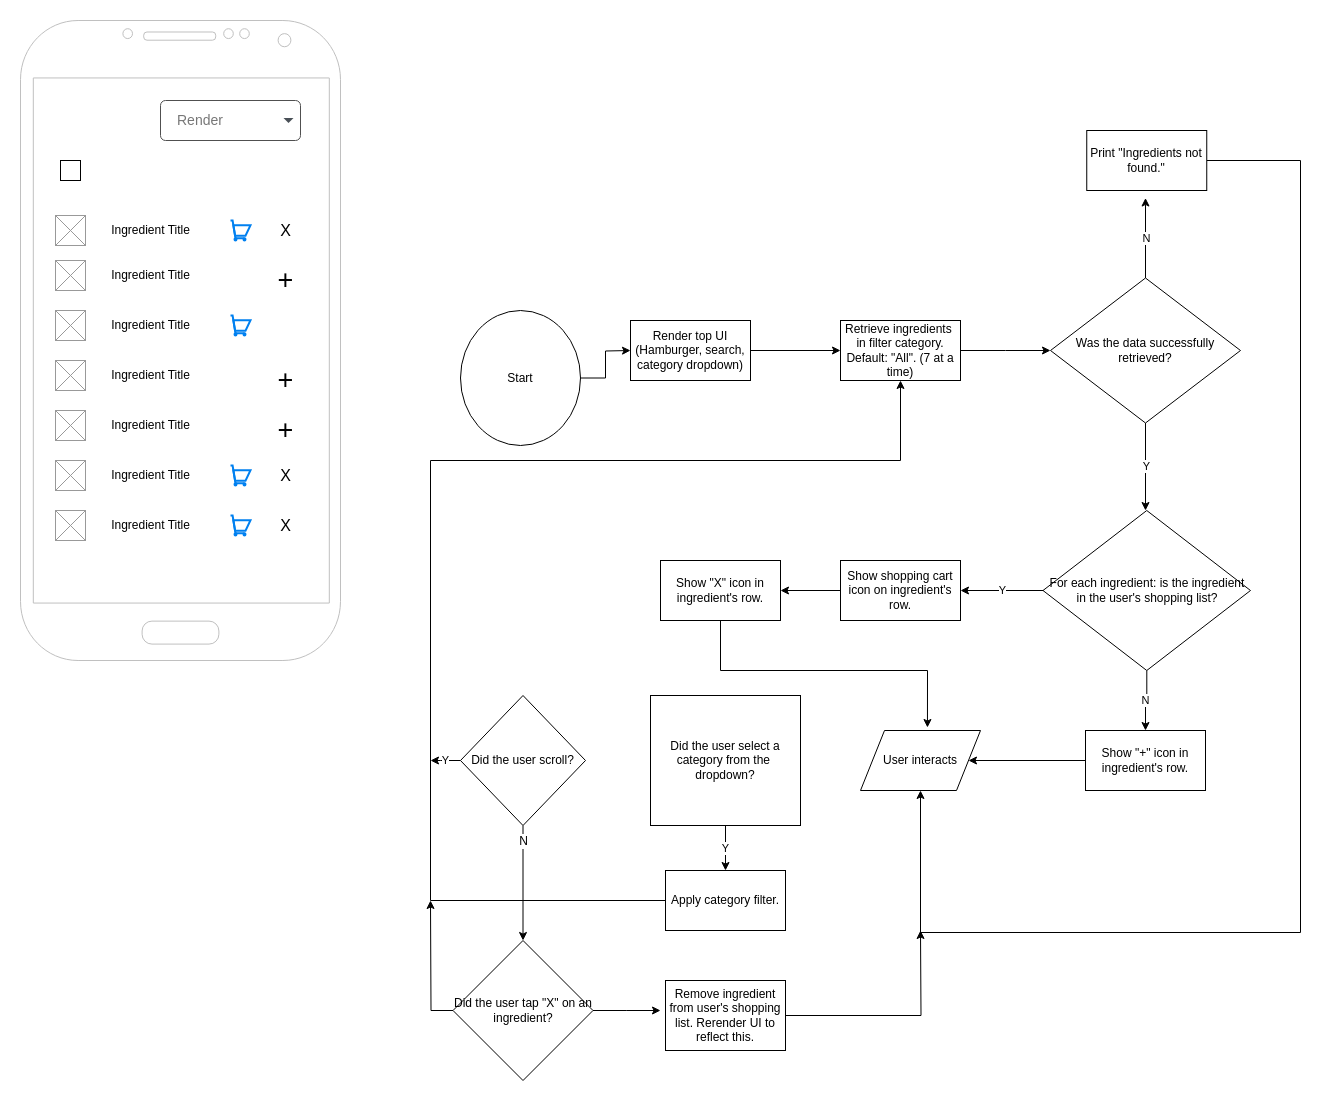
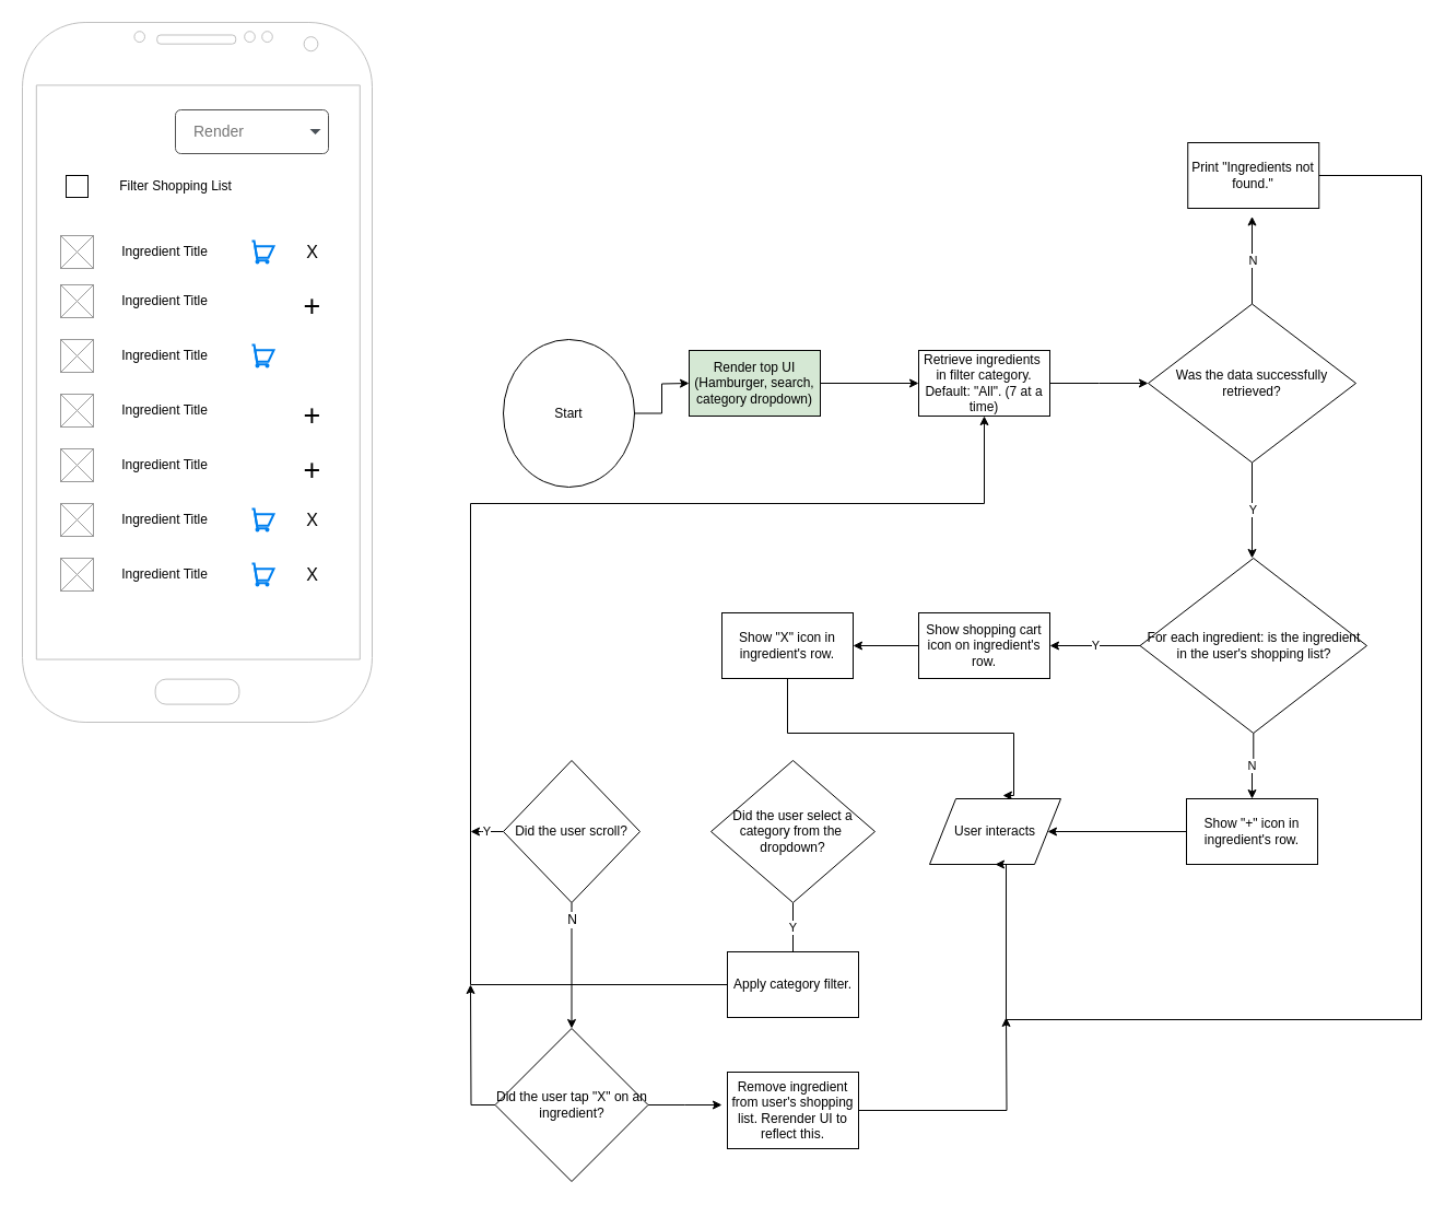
  <mxCell id="0" />
  <mxCell id="1" parent="0" />
  <mxCell id="2" value="" style="verticalLabelPosition=bottom;verticalAlign=top;html=1;shadow=0;dashed=0;strokeWidth=1;shape=mxgraph.android.phone2;strokeColor=#c0c0c0;" vertex="1" parent="1"><mxGeometry x="20" y="20" width="320" height="640" as="geometry" /></mxCell>
  <mxCell id="3" value="" style="whiteSpace=wrap;html=1;aspect=fixed;" vertex="1" parent="2"><mxGeometry x="40" y="140" width="20" height="20" as="geometry" /></mxCell>
+ <mxCell id="4" value="Filter Shopping List" style="text;html=1;align=center;verticalAlign=middle;resizable=0;points=[];autosize=1;" vertex="1" parent="2"><mxGeometry x="80" y="140" width="120" height="20" as="geometry" /></mxCell>
  <mxCell id="5" value="" style="html=1;verticalLabelPosition=bottom;align=center;labelBackgroundColor=#ffffff;verticalAlign=top;strokeWidth=2;strokeColor=#0080F0;shadow=0;dashed=0;shape=mxgraph.ios7.icons.shopping_cart;" vertex="1" parent="2"><mxGeometry x="210" y="200" width="20" height="20" as="geometry" /></mxCell>
  <mxCell id="6" value="&lt;font style=&quot;font-size: 16px&quot;&gt;X&lt;/font&gt;" style="text;html=1;align=center;verticalAlign=middle;resizable=0;points=[];autosize=1;" vertex="1" parent="2"><mxGeometry x="250" y="200" width="30" height="20" as="geometry" /></mxCell>
  <mxCell id="7" value="" style="verticalLabelPosition=bottom;shadow=0;dashed=0;align=center;html=1;verticalAlign=top;strokeWidth=1;shape=mxgraph.mockup.graphics.simpleIcon;strokeColor=#999999;" vertex="1" parent="1"><mxGeometry x="55" y="215" width="30" height="30" as="geometry" /></mxCell>
  <mxCell id="8" value="" style="shape=image;html=1;verticalAlign=top;verticalLabelPosition=bottom;labelBackgroundColor=#ffffff;imageAspect=0;aspect=fixed;image=https://cdn4.iconfinder.com/data/icons/wirecons-free-vector-icons/32/menu-alt-128.png" vertex="1" parent="1"><mxGeometry x="50" y="100" width="40" height="40" as="geometry" /></mxCell>
  <mxCell id="9" value="Render" style="html=1;shadow=0;dashed=0;shape=mxgraph.bootstrap.rrect;rSize=5;strokeColor=#505050;strokeWidth=1;fillColor=#ffffff;fontColor=#777777;whiteSpace=wrap;align=left;verticalAlign=middle;fontStyle=0;fontSize=14;spacingRight=0;spacing=17;" vertex="1" parent="1"><mxGeometry x="160" y="100" width="140" height="40" as="geometry" /></mxCell>
  <mxCell id="10" value="" style="shape=triangle;direction=south;fillColor=#495057;strokeColor=none;perimeter=none;" vertex="1" parent="9"><mxGeometry x="1" y="0.5" width="10" height="5" relative="1" as="geometry"><mxPoint x="-17" y="-2.5" as="offset" /></mxGeometry></mxCell>
  <mxCell id="11" value="Ingredient Title" style="text;html=1;align=center;verticalAlign=middle;resizable=0;points=[];autosize=1;" vertex="1" parent="1"><mxGeometry x="100" y="220" width="100" height="20" as="geometry" /></mxCell>
  <mxCell id="12" value="" style="verticalLabelPosition=bottom;shadow=0;dashed=0;align=center;html=1;verticalAlign=top;strokeWidth=1;shape=mxgraph.mockup.graphics.simpleIcon;strokeColor=#999999;" vertex="1" parent="1"><mxGeometry x="55" y="260" width="30" height="30" as="geometry" /></mxCell>
  <mxCell id="13" value="Ingredient Title" style="text;html=1;align=center;verticalAlign=middle;resizable=0;points=[];autosize=1;" vertex="1" parent="1"><mxGeometry x="100" y="265" width="100" height="20" as="geometry" /></mxCell>
  <mxCell id="14" value="" style="html=1;verticalLabelPosition=bottom;align=center;labelBackgroundColor=#ffffff;verticalAlign=top;strokeWidth=2;strokeColor=#0080F0;shadow=0;dashed=0;shape=mxgraph.ios7.icons.shopping_cart;" vertex="1" parent="1"><mxGeometry x="230" y="315" width="20" height="20" as="geometry" /></mxCell>
  <mxCell id="15" value="" style="verticalLabelPosition=bottom;shadow=0;dashed=0;align=center;html=1;verticalAlign=top;strokeWidth=1;shape=mxgraph.mockup.graphics.simpleIcon;strokeColor=#999999;" vertex="1" parent="1"><mxGeometry x="55" y="310" width="30" height="30" as="geometry" /></mxCell>
  <mxCell id="16" value="Ingredient Title" style="text;html=1;align=center;verticalAlign=middle;resizable=0;points=[];autosize=1;" vertex="1" parent="1"><mxGeometry x="100" y="315" width="100" height="20" as="geometry" /></mxCell>
  <mxCell id="17" value="" style="verticalLabelPosition=bottom;shadow=0;dashed=0;align=center;html=1;verticalAlign=top;strokeWidth=1;shape=mxgraph.mockup.graphics.simpleIcon;strokeColor=#999999;" vertex="1" parent="1"><mxGeometry x="55" y="360" width="30" height="30" as="geometry" /></mxCell>
  <mxCell id="18" value="Ingredient Title" style="text;html=1;align=center;verticalAlign=middle;resizable=0;points=[];autosize=1;" vertex="1" parent="1"><mxGeometry x="100" y="365" width="100" height="20" as="geometry" /></mxCell>
  <mxCell id="19" value="" style="verticalLabelPosition=bottom;shadow=0;dashed=0;align=center;html=1;verticalAlign=top;strokeWidth=1;shape=mxgraph.mockup.graphics.simpleIcon;strokeColor=#999999;" vertex="1" parent="1"><mxGeometry x="55" y="410" width="30" height="30" as="geometry" /></mxCell>
  <mxCell id="20" value="Ingredient Title" style="text;html=1;align=center;verticalAlign=middle;resizable=0;points=[];autosize=1;" vertex="1" parent="1"><mxGeometry x="100" y="415" width="100" height="20" as="geometry" /></mxCell>
  <mxCell id="21" value="" style="html=1;verticalLabelPosition=bottom;align=center;labelBackgroundColor=#ffffff;verticalAlign=top;strokeWidth=2;strokeColor=#0080F0;shadow=0;dashed=0;shape=mxgraph.ios7.icons.shopping_cart;" vertex="1" parent="1"><mxGeometry x="230" y="465" width="20" height="20" as="geometry" /></mxCell>
  <mxCell id="22" value="&lt;font style=&quot;font-size: 16px&quot;&gt;X&lt;/font&gt;" style="text;html=1;align=center;verticalAlign=middle;resizable=0;points=[];autosize=1;" vertex="1" parent="1"><mxGeometry x="270" y="465" width="30" height="20" as="geometry" /></mxCell>
  <mxCell id="23" value="" style="verticalLabelPosition=bottom;shadow=0;dashed=0;align=center;html=1;verticalAlign=top;strokeWidth=1;shape=mxgraph.mockup.graphics.simpleIcon;strokeColor=#999999;" vertex="1" parent="1"><mxGeometry x="55" y="460" width="30" height="30" as="geometry" /></mxCell>
  <mxCell id="24" value="Ingredient Title" style="text;html=1;align=center;verticalAlign=middle;resizable=0;points=[];autosize=1;" vertex="1" parent="1"><mxGeometry x="100" y="465" width="100" height="20" as="geometry" /></mxCell>
  <mxCell id="25" value="" style="html=1;verticalLabelPosition=bottom;align=center;labelBackgroundColor=#ffffff;verticalAlign=top;strokeWidth=2;strokeColor=#0080F0;shadow=0;dashed=0;shape=mxgraph.ios7.icons.shopping_cart;" vertex="1" parent="1"><mxGeometry x="230" y="515" width="20" height="20" as="geometry" /></mxCell>
  <mxCell id="26" value="&lt;font style=&quot;font-size: 16px&quot;&gt;X&lt;/font&gt;" style="text;html=1;align=center;verticalAlign=middle;resizable=0;points=[];autosize=1;" vertex="1" parent="1"><mxGeometry x="270" y="515" width="30" height="20" as="geometry" /></mxCell>
  <mxCell id="27" value="" style="verticalLabelPosition=bottom;shadow=0;dashed=0;align=center;html=1;verticalAlign=top;strokeWidth=1;shape=mxgraph.mockup.graphics.simpleIcon;strokeColor=#999999;" vertex="1" parent="1"><mxGeometry x="55" y="510" width="30" height="30" as="geometry" /></mxCell>
  <mxCell id="28" value="Ingredient Title" style="text;html=1;align=center;verticalAlign=middle;resizable=0;points=[];autosize=1;" vertex="1" parent="1"><mxGeometry x="100" y="515" width="100" height="20" as="geometry" /></mxCell>
  <mxCell id="29" value="+" style="text;html=1;align=center;verticalAlign=middle;resizable=0;points=[];autosize=1;fontSize=27;" vertex="1" parent="1"><mxGeometry x="270" y="260" width="30" height="40" as="geometry" /></mxCell>
  <mxCell id="30" value="+" style="text;html=1;align=center;verticalAlign=middle;resizable=0;points=[];autosize=1;fontSize=27;" vertex="1" parent="1"><mxGeometry x="270" y="360" width="30" height="40" as="geometry" /></mxCell>
  <mxCell id="31" value="+" style="text;html=1;align=center;verticalAlign=middle;resizable=0;points=[];autosize=1;fontSize=27;" vertex="1" parent="1"><mxGeometry x="270" y="410" width="30" height="40" as="geometry" /></mxCell>
  <mxCell id="32" style="edgeStyle=orthogonalEdgeStyle;rounded=0;orthogonalLoop=1;jettySize=auto;html=1;" edge="1" parent="1" source="33"><mxGeometry relative="1" as="geometry"><mxPoint x="630" y="350" as="targetPoint" /></mxGeometry></mxCell>
  <mxCell id="33" value="Start" style="ellipse;whiteSpace=wrap;html=1;" vertex="1" parent="1"><mxGeometry x="460" y="310" width="120" height="135" as="geometry" /></mxCell>
  <mxCell id="34" style="edgeStyle=orthogonalEdgeStyle;rounded=0;orthogonalLoop=1;jettySize=auto;html=1;entryX=0;entryY=0.5;entryDx=0;entryDy=0;" edge="1" parent="1" source="35" target="37"><mxGeometry relative="1" as="geometry" /></mxCell>
- <mxCell id="35" value="Render top UI (Hamburger, search, category dropdown)" style="rounded=0;whiteSpace=wrap;html=1;" vertex="1" parent="1"><mxGeometry x="630" y="320" width="120" height="60" as="geometry" /></mxCell>
+ <mxCell id="35" value="Render top UI (Hamburger, search, category dropdown)" style="rounded=0;whiteSpace=wrap;html=1;fillColor=#d5e8d4;" vertex="1" parent="1"><mxGeometry x="630" y="320" width="120" height="60" as="geometry" /></mxCell>
  <mxCell id="36" style="edgeStyle=orthogonalEdgeStyle;rounded=0;orthogonalLoop=1;jettySize=auto;html=1;" edge="1" parent="1" source="37"><mxGeometry relative="1" as="geometry"><mxPoint x="1050" y="350" as="targetPoint" /></mxGeometry></mxCell>
  <mxCell id="37" value="Retrieve ingredients&amp;nbsp; in filter category. Default: &quot;All&quot;. (7 at a time)" style="rounded=0;whiteSpace=wrap;html=1;" vertex="1" parent="1"><mxGeometry x="840" y="320" width="120" height="60" as="geometry" /></mxCell>
  <mxCell id="38" value="Y" style="edgeStyle=orthogonalEdgeStyle;rounded=0;orthogonalLoop=1;jettySize=auto;html=1;" edge="1" parent="1" source="40"><mxGeometry relative="1" as="geometry"><mxPoint x="1145" y="510" as="targetPoint" /></mxGeometry></mxCell>
  <mxCell id="39" value="N" style="edgeStyle=orthogonalEdgeStyle;rounded=0;orthogonalLoop=1;jettySize=auto;html=1;" edge="1" parent="1" source="40"><mxGeometry relative="1" as="geometry"><mxPoint x="1145" y="197.5" as="targetPoint" /></mxGeometry></mxCell>
  <mxCell id="40" value="Was the data successfully retrieved?" style="rhombus;whiteSpace=wrap;html=1;" vertex="1" parent="1"><mxGeometry x="1050" y="277.5" width="190" height="145" as="geometry" /></mxCell>
  <mxCell id="41" value="Y" style="edgeStyle=orthogonalEdgeStyle;rounded=0;orthogonalLoop=1;jettySize=auto;html=1;entryX=1;entryY=0.5;entryDx=0;entryDy=0;" edge="1" parent="1" source="43" target="45"><mxGeometry relative="1" as="geometry"><mxPoint x="1000" y="590" as="targetPoint" /></mxGeometry></mxCell>
  <mxCell id="42" value="N" style="edgeStyle=orthogonalEdgeStyle;rounded=0;orthogonalLoop=1;jettySize=auto;html=1;entryX=0.5;entryY=0;entryDx=0;entryDy=0;" edge="1" parent="1" source="43" target="49"><mxGeometry relative="1" as="geometry" /></mxCell>
  <mxCell id="43" value="For each ingredient: is the ingredient in the user's shopping list?" style="rhombus;whiteSpace=wrap;html=1;" vertex="1" parent="1"><mxGeometry x="1042.5" y="510" width="207.5" height="160" as="geometry" /></mxCell>
  <mxCell id="44" style="edgeStyle=orthogonalEdgeStyle;rounded=0;orthogonalLoop=1;jettySize=auto;html=1;entryX=1;entryY=0.5;entryDx=0;entryDy=0;" edge="1" parent="1" source="45" target="47"><mxGeometry relative="1" as="geometry" /></mxCell>
  <mxCell id="45" value="Show shopping cart icon on ingredient's row." style="rounded=0;whiteSpace=wrap;html=1;" vertex="1" parent="1"><mxGeometry x="840" y="560" width="120" height="60" as="geometry" /></mxCell>
  <mxCell id="46" style="edgeStyle=orthogonalEdgeStyle;rounded=0;orthogonalLoop=1;jettySize=auto;html=1;entryX=0.558;entryY=-0.05;entryDx=0;entryDy=0;entryPerimeter=0;" edge="1" parent="1" source="47" target="50"><mxGeometry relative="1" as="geometry"><mxPoint x="720" y="670" as="targetPoint" /><Array as="points"><mxPoint x="720" y="670" /><mxPoint x="927" y="670" /></Array></mxGeometry></mxCell>
  <mxCell id="47" value="Show &quot;X&quot; icon in ingredient's row." style="rounded=0;whiteSpace=wrap;html=1;" vertex="1" parent="1"><mxGeometry x="660" y="560" width="120" height="60" as="geometry" /></mxCell>
  <mxCell id="48" style="edgeStyle=orthogonalEdgeStyle;rounded=0;orthogonalLoop=1;jettySize=auto;html=1;" edge="1" parent="1" source="49" target="50"><mxGeometry relative="1" as="geometry" /></mxCell>
  <mxCell id="49" value="Show &quot;+&quot; icon in ingredient's row." style="rounded=0;whiteSpace=wrap;html=1;" vertex="1" parent="1"><mxGeometry x="1085" y="730" width="120" height="60" as="geometry" /></mxCell>
- <mxCell id="50" value="User interacts" style="shape=parallelogram;perimeter=parallelogramPerimeter;whiteSpace=wrap;html=1;" vertex="1" parent="1"><mxGeometry x="860" y="730" width="120" height="60" as="geometry" /></mxCell>
- <mxCell id="51" value="Y" style="edgeStyle=orthogonalEdgeStyle;rounded=0;orthogonalLoop=1;jettySize=auto;html=1;entryX=0.5;entryY=0;entryDx=0;entryDy=0;" edge="1" parent="1" source="52" target="54"><mxGeometry relative="1" as="geometry" /></mxCell>
- <mxCell id="52" value="Did the user select a category from the&amp;nbsp; dropdown?" style="whiteSpace=wrap;html=1;rounded=0;" vertex="1" parent="1"><mxGeometry x="650" y="695" width="150" height="130" as="geometry" /></mxCell>
+ <mxCell id="50" value="User interacts" style="shape=parallelogram;perimeter=parallelogramPerimeter;whiteSpace=wrap;html=1;" vertex="1" parent="1"><mxGeometry x="850" y="730" width="120" height="60" as="geometry" /></mxCell>
+ <mxCell id="51" value="Y" style="edgeStyle=orthogonalEdgeStyle;rounded=0;orthogonalLoop=1;jettySize=auto;html=1;entryX=0.5;entryY=0;entryDx=0;entryDy=0;endArrow=none;" edge="1" parent="1" source="52" target="54"><mxGeometry relative="1" as="geometry" /></mxCell>
+ <mxCell id="52" value="Did the user select a category from the&amp;nbsp; dropdown?" style="rhombus;whiteSpace=wrap;html=1;" vertex="1" parent="1"><mxGeometry x="650" y="695" width="150" height="130" as="geometry" /></mxCell>
  <mxCell id="53" style="edgeStyle=orthogonalEdgeStyle;rounded=0;orthogonalLoop=1;jettySize=auto;html=1;entryX=0.5;entryY=1;entryDx=0;entryDy=0;" edge="1" parent="1" source="54" target="37"><mxGeometry relative="1" as="geometry"><mxPoint x="620" y="460" as="targetPoint" /><Array as="points"><mxPoint x="430" y="900" /><mxPoint x="430" y="460" /><mxPoint x="900" y="460" /></Array></mxGeometry></mxCell>
  <mxCell id="54" value="Apply category filter." style="rounded=0;whiteSpace=wrap;html=1;" vertex="1" parent="1"><mxGeometry x="665" y="870" width="120" height="60" as="geometry" /></mxCell>
  <mxCell id="55" value="Y" style="edgeStyle=orthogonalEdgeStyle;rounded=0;orthogonalLoop=1;jettySize=auto;html=1;" edge="1" parent="1" source="58"><mxGeometry relative="1" as="geometry"><mxPoint x="430" y="760" as="targetPoint" /></mxGeometry></mxCell>
  <mxCell id="56" style="edgeStyle=orthogonalEdgeStyle;rounded=0;orthogonalLoop=1;jettySize=auto;html=1;entryX=0.5;entryY=0;entryDx=0;entryDy=0;" edge="1" parent="1" source="58" target="63"><mxGeometry relative="1" as="geometry"><mxPoint x="522.5" y="860" as="targetPoint" /></mxGeometry></mxCell>
  <mxCell id="57" value="N" style="text;html=1;align=center;verticalAlign=middle;resizable=0;points=[];labelBackgroundColor=#ffffff;" vertex="1" connectable="0" parent="56"><mxGeometry x="-0.739" relative="1" as="geometry"><mxPoint as="offset" /></mxGeometry></mxCell>
  <mxCell id="58" value="Did the user scroll?" style="rhombus;whiteSpace=wrap;html=1;" vertex="1" parent="1"><mxGeometry x="460" y="695" width="125" height="130" as="geometry" /></mxCell>
  <mxCell id="59" style="edgeStyle=orthogonalEdgeStyle;rounded=0;orthogonalLoop=1;jettySize=auto;html=1;entryX=0.5;entryY=1;entryDx=0;entryDy=0;" edge="1" parent="1" source="60" target="50"><mxGeometry relative="1" as="geometry"><mxPoint x="1280" y="932" as="targetPoint" /><Array as="points"><mxPoint x="1300" y="160" /><mxPoint x="1300" y="932" /><mxPoint x="920" y="932" /></Array></mxGeometry></mxCell>
  <mxCell id="60" value="Print &quot;Ingredients not found.&quot;" style="rounded=0;whiteSpace=wrap;html=1;" vertex="1" parent="1"><mxGeometry x="1086.25" y="130" width="120" height="60" as="geometry" /></mxCell>
  <mxCell id="61" style="edgeStyle=orthogonalEdgeStyle;rounded=0;orthogonalLoop=1;jettySize=auto;html=1;" edge="1" parent="1" source="63"><mxGeometry relative="1" as="geometry"><mxPoint x="660" y="1010" as="targetPoint" /></mxGeometry></mxCell>
  <mxCell id="62" style="edgeStyle=orthogonalEdgeStyle;rounded=0;orthogonalLoop=1;jettySize=auto;html=1;" edge="1" parent="1" source="63"><mxGeometry relative="1" as="geometry"><mxPoint x="430" y="900" as="targetPoint" /></mxGeometry></mxCell>
  <mxCell id="63" value="Did the user tap &quot;X&quot; on an ingredient?" style="rhombus;whiteSpace=wrap;html=1;" vertex="1" parent="1"><mxGeometry x="452.5" y="940" width="140" height="140" as="geometry" /></mxCell>
  <mxCell id="64" style="edgeStyle=orthogonalEdgeStyle;rounded=0;orthogonalLoop=1;jettySize=auto;html=1;" edge="1" parent="1" source="65"><mxGeometry relative="1" as="geometry"><mxPoint x="920" y="930" as="targetPoint" /></mxGeometry></mxCell>
  <mxCell id="65" value="Remove ingredient from user's shopping list. Rerender UI to reflect this." style="rounded=0;whiteSpace=wrap;html=1;" vertex="1" parent="1"><mxGeometry x="665" y="980" width="120" height="70" as="geometry" /></mxCell>
